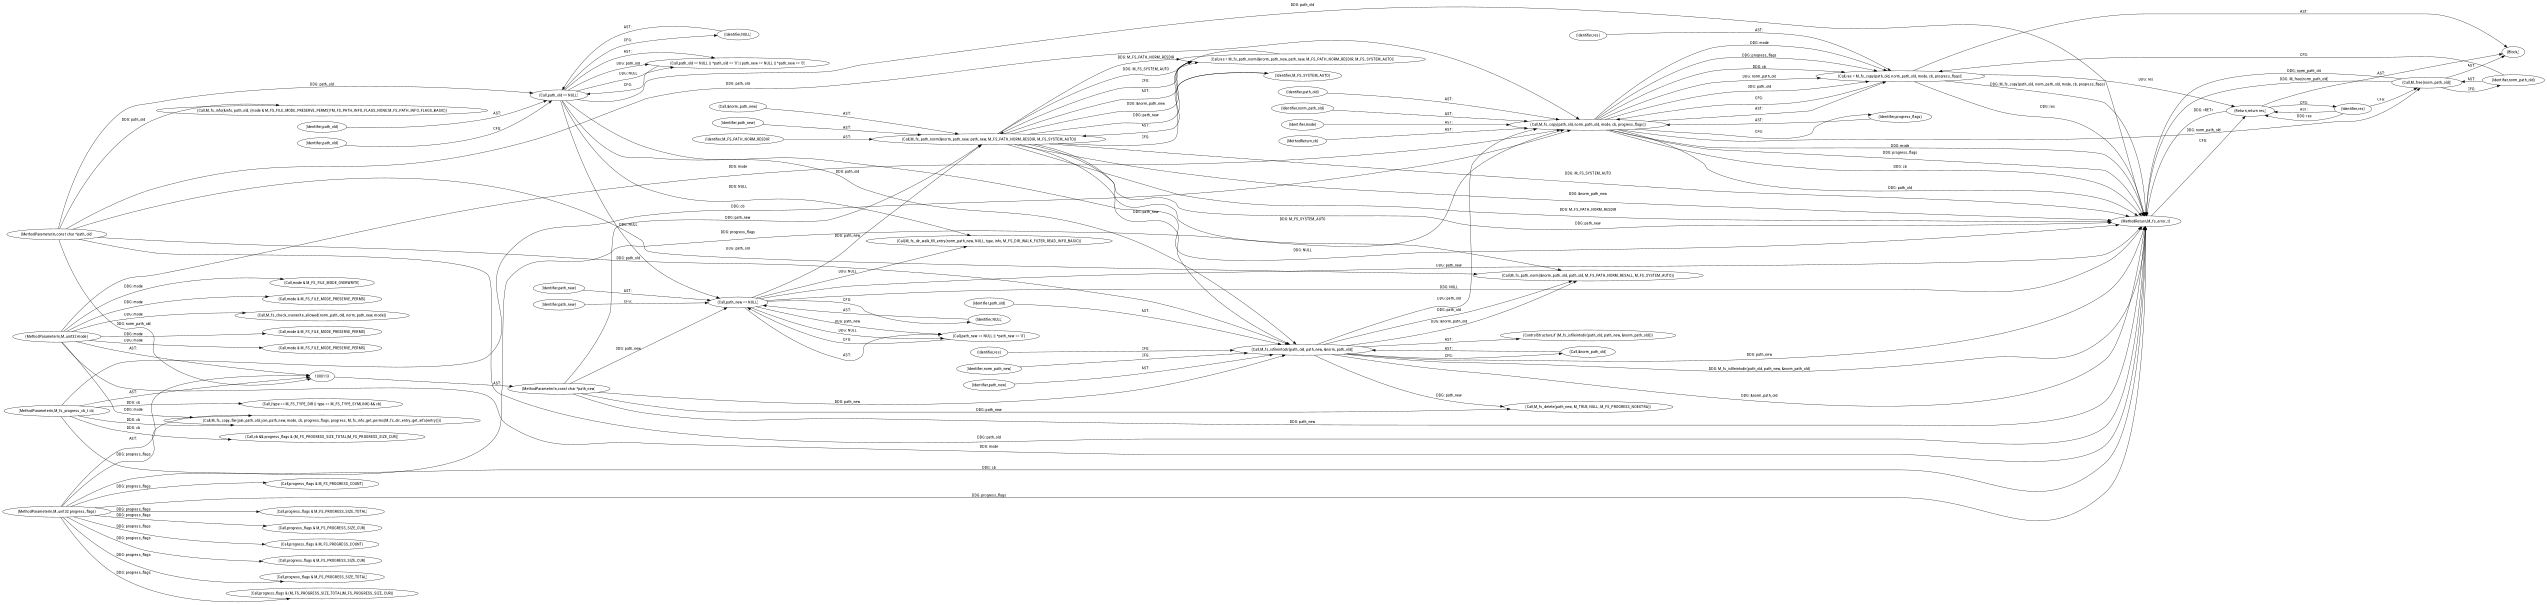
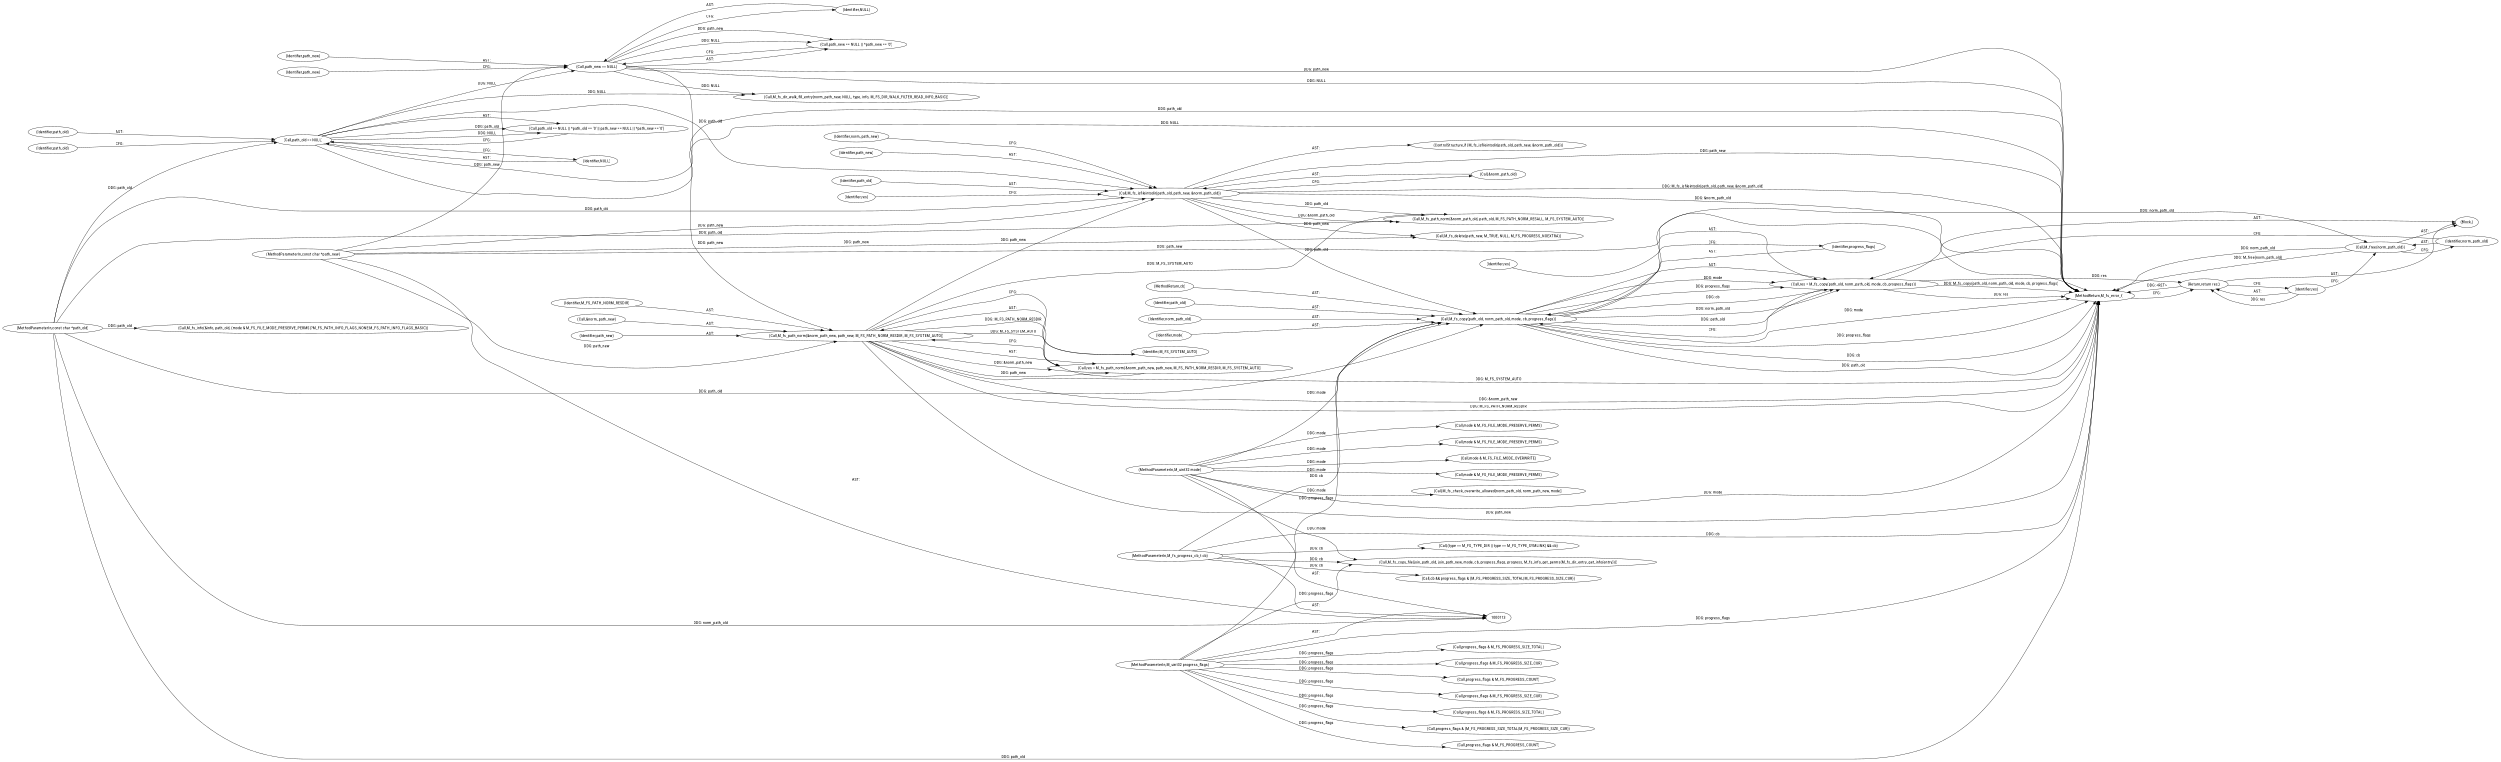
  digraph {
    fontname="Roboto Condensed"
    rankdir=LR
    node [fontname="Roboto Condensed"]
    edge [fontname="Roboto Condensed"]
    n1 [label="(Call,M_fs_copy(path_old, norm_path_old, mode, cb, progress_flags))"]
    n2 [label="(Call,res = M_fs_copy(path_old, norm_path_old, mode, cb, progress_flags))"]
    n3 [label="(Call,M_free(norm_path_old))"]
    n4 [label="(MethodReturn,M_fs_error_t)"]
    n5 [label="(Identifier,progress_flags)"]
    n6 [label="(Return,return res;)"]
    n7 [label="(Block,)"]
    n8 [label="(Identifier,norm_path_old)"]
    n9 [label="(Call,M_fs_isfileintodir(path_old, path_new, &norm_path_old))"]
    n10 [label="(Call,M_fs_path_norm(&norm_path_old, path_old, M_FS_PATH_NORM_RESALL, M_FS_SYSTEM_AUTO))"]
    n11 [label="(ControlStructure,if (M_fs_isfileintodir(path_old, path_new, &norm_path_old)))"]
    n12 [label="(Call,&norm_path_old)"]
    n13 [label="(Call,M_fs_delete(path_new, M_TRUE, NULL, M_FS_PROGRESS_NOEXTRA))"]
    n14 [label="(Call,path_old == NULL)"]
    n15 [label="(Call,path_new == NULL)"]
    n16 [label="(Identifier,NULL)"]
    n17 [label="(Call,path_old == NULL || *path_old == '\0' || path_new == NULL || *path_new == '\0')"]
    n18 [label="(Call,M_fs_dir_walk_fill_entry(norm_path_new, NULL, type, info, M_FS_DIR_WALK_FILTER_READ_INFO_BASIC))"]
    n19 [label="(Call,M_fs_path_norm(&norm_path_new, path_new, M_FS_PATH_NORM_RESDIR, M_FS_SYSTEM_AUTO))"]
    n20 [label="(Identifier,NULL)"]
    n21 [label="(Call,path_new == NULL || *path_new == '\0')"]
    n22 [label="(MethodParameterIn,const char *path_old)"]
    n23 [label="(Call,M_fs_info(&info, path_old, (mode & M_FS_FILE_MODE_PRESERVE_PERMS)?M_FS_PATH_INFO_FLAGS_NONE:M_FS_PATH_INFO_FLAGS_BASIC))"]
    1000113
    n25 [label="(Call,res = M_fs_path_norm(&norm_path_new, path_new, M_FS_PATH_NORM_RESDIR, M_FS_SYSTEM_AUTO))"]
    n26 [label="(Identifier,M_FS_SYSTEM_AUTO)"]
    n27 [label="(MethodParameterIn,const char *path_new)"]
    n28 [label="(MethodParameterIn,M_uint32 mode)"]
    n29 [label="(Call,mode & M_FS_FILE_MODE_OVERWRITE)"]
    n30 [label="(Call,mode & M_FS_FILE_MODE_PRESERVE_PERMS)"]
    n31 [label="(Call,M_fs_check_overwrite_allowed(norm_path_old, norm_path_new, mode))"]
    n32 [label="(Call,mode & M_FS_FILE_MODE_PRESERVE_PERMS)"]
    n33 [label="(Call,mode & M_FS_FILE_MODE_PRESERVE_PERMS)"]
    n34 [label="(Call,M_fs_copy_file(join_path_old, join_path_new, mode, cb, progress_flags, progress, M_fs_info_get_perms(M_fs_dir_entry_get_info(entry))))"]
    n35 [label="(MethodParameterIn,M_uint32 progress_flags)"]
    n36 [label="(Call,progress_flags & M_FS_PROGRESS_COUNT)"]
    n37 [label="(Call,progress_flags & M_FS_PROGRESS_SIZE_CUR)"]
    n38 [label="(Call,progress_flags & M_FS_PROGRESS_SIZE_TOTAL)"]
    n39 [label="(Call,progress_flags & (M_FS_PROGRESS_SIZE_TOTAL|M_FS_PROGRESS_SIZE_CUR))"]
    n40 [label="(Call,progress_flags & M_FS_PROGRESS_COUNT)"]
    n41 [label="(Call,progress_flags & M_FS_PROGRESS_SIZE_TOTAL)"]
    n42 [label="(Call,progress_flags & M_FS_PROGRESS_SIZE_CUR)"]
    n43 [label="(MethodParameterIn,M_fs_progress_cb_t cb)"]
    n44 [label="(Call,cb && progress_flags & (M_FS_PROGRESS_SIZE_TOTAL|M_FS_PROGRESS_SIZE_CUR))"]
    n45 [label="(Call,(type == M_FS_TYPE_DIR || type == M_FS_TYPE_SYMLINK) && cb)"]
    n46 [label="(Identifier,res)"]
    n47 [label="(Identifier,path_new)"]
    n48 [label="(Identifier,path_old)"]
    n49 [label="(Identifier,res)"]
    n50 [label="(Identifier,path_old)"]
    n51 [label="(Identifier,path_old)"]
    n52 [label="(Identifier,path_old)"]
    n53 [label="(Identifier,res)"]
    n54 [label="(Identifier,path_new)"]
    n55 [label="(Identifier,norm_path_new)"]
    n56 [label="(Identifier,M_FS_PATH_NORM_RESDIR)"]
    n57 [label="(Identifier,norm_path_old)"]
    n58 [label="(Identifier,mode)"]
    n59 [label="(Call,&norm_path_new)"]
    n60 [label="(Identifier,path_new)"]
    n61 [label="(Identifier,path_new)"]
    n62 [label="(MethodReturn,cb)"]
    n1 -> n2 [label="AST: "]
    n1 -> n2 [label="DDG: mode"]
    n1 -> n2 [label="DDG: progress_flags"]
    n1 -> n2 [label="DDG: cb"]
    n1 -> n2 [label="DDG: norm_path_old"]
    n1 -> n2 [label="DDG: path_old"]
    n1 -> n3 [label="DDG: norm_path_old"]
    n1 -> n4 [label="DDG: mode"]
    n1 -> n4 [label="DDG: progress_flags"]
    n1 -> n4 [label="DDG: cb"]
    n1 -> n4 [label="DDG: path_old"]
    n1 -> n5 [label="CFG: "]
    n2 -> n1 [label="CFG: "]
    n2 -> n4 [label="DDG: M_fs_copy(path_old, norm_path_old, mode, cb, progress_flags)"]
    n2 -> n4 [label="DDG: res"]
    n2 -> n6 [label="DDG: res"]
    n2 -> n7 [label="AST: "]
    n3 -> n4 [label="DDG: M_free(norm_path_old)"]
    n3 -> n4 [label="DDG: norm_path_old"]
    n3 -> n7 [label="AST: "]
    n3 -> n8 [label="CFG: "]
    n4 -> n6 [label="CFG: "]
    n5 -> n1 [label="AST: "]
    n6 -> n4 [label="DDG: <RET>"]
    n6 -> n7 [label="AST: "]
    n6 -> n46 [label="CFG: "]
    n8 -> n2 [label="CFG: "]
    n8 -> n3 [label="AST: "]
    n9 -> n1 [label="DDG: path_old"]
    n9 -> n4 [label="DDG: path_new"]
    n9 -> n4 [label="DDG: M_fs_isfileintodir(path_old, path_new, &norm_path_old)"]
    n9 -> n4 [label="DDG: &norm_path_old"]
    n9 -> n10 [label="DDG: &norm_path_old"]
    n9 -> n10 [label="DDG: path_old"]
    n9 -> n11 [label="AST: "]
    n9 -> n12 [label="CFG: "]
    n9 -> n13 [label="DDG: path_new"]
    n12 -> n9 [label="AST: "]
    n14 -> n4 [label="DDG: path_old"]
    n14 -> n4 [label="DDG: NULL"]
    n14 -> n9 [label="DDG: path_old"]
    n14 -> n15 [label="DDG: NULL"]
    n14 -> n16 [label="CFG: "]
    n14 -> n17 [label="AST: "]
    n14 -> n17 [label="DDG: path_old"]
    n14 -> n17 [label="DDG: NULL"]
    n14 -> n18 [label="DDG: NULL"]
    n15 -> n4 [label="DDG: path_new"]
    n15 -> n4 [label="DDG: NULL"]
    n15 -> n18 [label="DDG: NULL"]
    n15 -> n19 [label="DDG: path_new"]
    n15 -> n20 [label="CFG: "]
    n15 -> n21 [label="AST: "]
    n15 -> n21 [label="DDG: path_new"]
    n15 -> n21 [label="DDG: NULL"]
    n16 -> n14 [label="AST: "]
    n17 -> n14 [label="CFG: "]
    n19 -> n4 [label="DDG: M_FS_SYSTEM_AUTO"]
    n19 -> n4 [label="DDG: &norm_path_new"]
    n19 -> n4 [label="DDG: M_FS_PATH_NORM_RESDIR"]
    n19 -> n4 [label="DDG: path_new"]
    n19 -> n9 [label="DDG: path_new"]
    n19 -> n10 [label="DDG: M_FS_SYSTEM_AUTO"]
    n19 -> n25 [label="AST: "]
    n19 -> n25 [label="DDG: &norm_path_new"]
    n19 -> n25 [label="DDG: path_new"]
    n19 -> n25 [label="DDG: M_FS_PATH_NORM_RESDIR"]
    n19 -> n25 [label="DDG: M_FS_SYSTEM_AUTO"]
    n19 -> n26 [label="CFG: "]
    n20 -> n15 [label="AST: "]
    n21 -> n15 [label="CFG: "]
    n22 -> n1 [label="DDG: path_old"]
    n22 -> n4 [label="DDG: path_old"]
    n22 -> n9 [label="DDG: path_old"]
    n22 -> n10 [label="DDG: path_old"]
    n22 -> n14 [label="DDG: path_old"]
    n22 -> n23 [label="DDG: path_old"]
    n22 -> 1000113 [label="DDG: norm_path_old"]
    n25 -> n19 [label="CFG: "]
    n26 -> n19 [label="AST: "]
    n27 -> n4 [label="DDG: path_new"]
    n27 -> n9 [label="DDG: path_new"]
    n27 -> n13 [label="DDG: path_new"]
    n27 -> n15 [label="DDG: path_new"]
    n27 -> n19 [label="DDG: path_new"]
-   1000113 -> n27 [label="AST: "]
+   n27 -> 1000113 [label="AST: "]
    n28 -> n1 [label="DDG: mode"]
    n28 -> n4 [label="DDG: mode"]
    n28 -> 1000113 [label="AST: "]
    n28 -> n29 [label="DDG: mode"]
    n28 -> n30 [label="DDG: mode"]
    n28 -> n31 [label="DDG: mode"]
    n28 -> n32 [label="DDG: mode"]
    n28 -> n33 [label="DDG: mode"]
    n28 -> n34 [label="DDG: mode"]
    n35 -> n1 [label="DDG: progress_flags"]
    n35 -> n4 [label="DDG: progress_flags"]
    n35 -> 1000113 [label="AST: "]
    n35 -> n34 [label="DDG: progress_flags"]
    n35 -> n36 [label="DDG: progress_flags"]
    n35 -> n37 [label="DDG: progress_flags"]
    n35 -> n38 [label="DDG: progress_flags"]
    n35 -> n39 [label="DDG: progress_flags"]
    n35 -> n40 [label="DDG: progress_flags"]
    n35 -> n41 [label="DDG: progress_flags"]
    n35 -> n42 [label="DDG: progress_flags"]
    n43 -> n1 [label="DDG: cb"]
    n43 -> n4 [label="DDG: cb"]
    n43 -> 1000113 [label="AST: "]
    n43 -> n34 [label="DDG: cb"]
    n43 -> n44 [label="DDG: cb"]
    n43 -> n45 [label="DDG: cb"]
    n46 -> n3 [label="CFG: "]
    n46 -> n6 [label="AST: "]
    n46 -> n6 [label="DDG: res"]
    n47 -> n15 [label="AST: "]
    n48 -> n14 [label="AST: "]
    n49 -> n2 [label="AST: "]
    n50 -> n14 [label="CFG: "]
    n51 -> n9 [label="AST: "]
    n52 -> n1 [label="AST: "]
    n53 -> n9 [label="CFG: "]
    n54 -> n15 [label="CFG: "]
    n55 -> n9 [label="CFG: "]
    n56 -> n19 [label="AST: "]
    n57 -> n1 [label="AST: "]
    n58 -> n1 [label="AST: "]
    n59 -> n19 [label="AST: "]
    n60 -> n9 [label="AST: "]
    n61 -> n19 [label="AST: "]
    n62 -> n1 [label="AST: "]
  }
